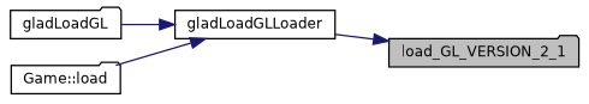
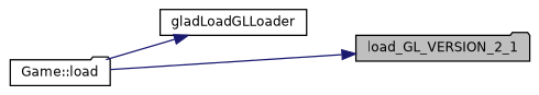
  digraph {
    rankdir=RL
    node [color=black fillcolor=white fontname=Helvetica fontsize=10 shape=folder style=filled]
    edge [color=midnightblue dir=back fontname=Helvetica fontsize=10 labelfontname=Helvetica labelfontsize=10 style=solid]
    n1 [fillcolor=grey75 fontcolor=black height=0.2 label=load_GL_VERSION_2_1 width=0.4]
    n2 [height=0.2 label=gladLoadGLLoader shape=box width=0.4]
-   n3 [height=0.2 label=gladLoadGL width=0.4]
    n4 [height=0.2 label="Game::load" width=0.4]
-   n1 -> n2
-   n2 -> n3
+   n1 -> n4
    n2 -> n4
  }
